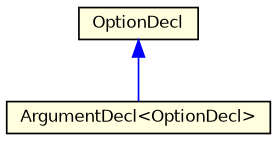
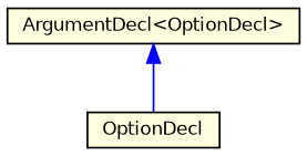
  digraph {
    node [color=black fillcolor=lightyellow fontname=Helvetica fontsize=10 shape=record style=filled]
    n1 [fontcolor=black height=0.2 label=OptionDecl width=0.4]
    n2 [height=0.2 label="ArgumentDecl\<OptionDecl\>" width=0.4]
-   n1 -> n2 [color=blue dir=back fontname=Helvetica fontsize=10 labelfontname=Helvetica labelfontsize=10 style=solid]
+   n2 -> n1 [color=blue dir=back fontname=Helvetica fontsize=10 labelfontname=Helvetica labelfontsize=10 style=solid]
  }
